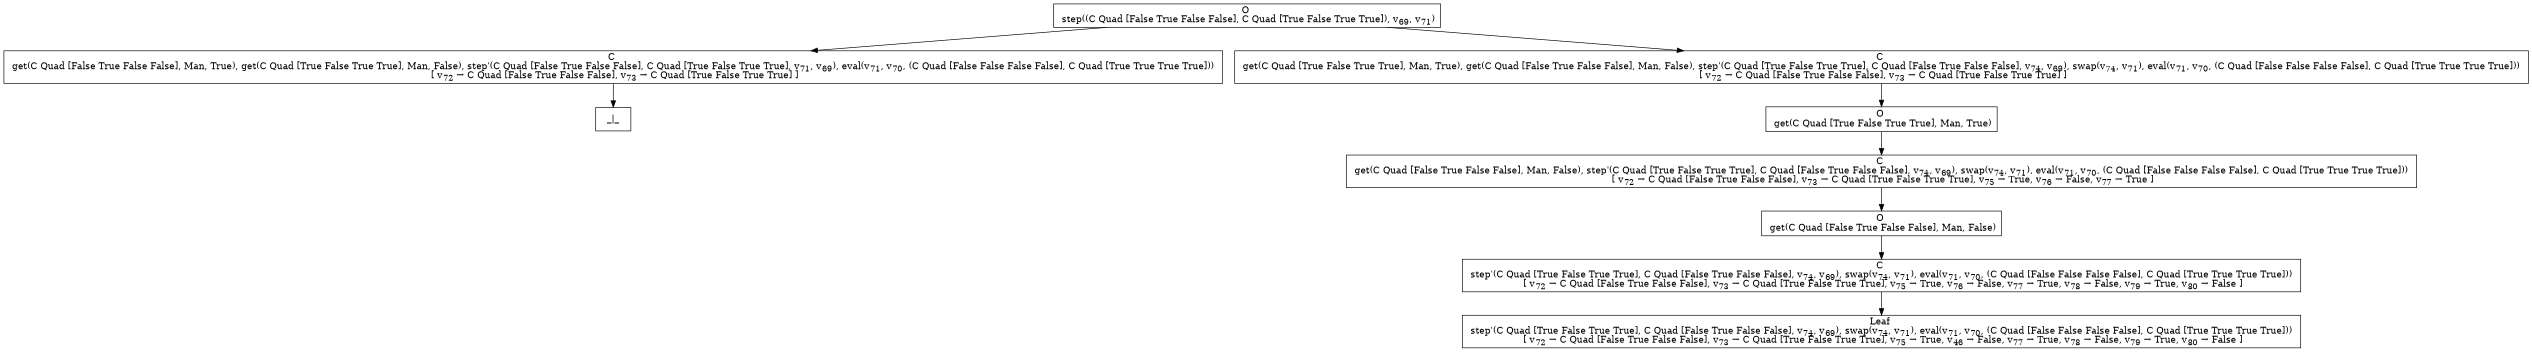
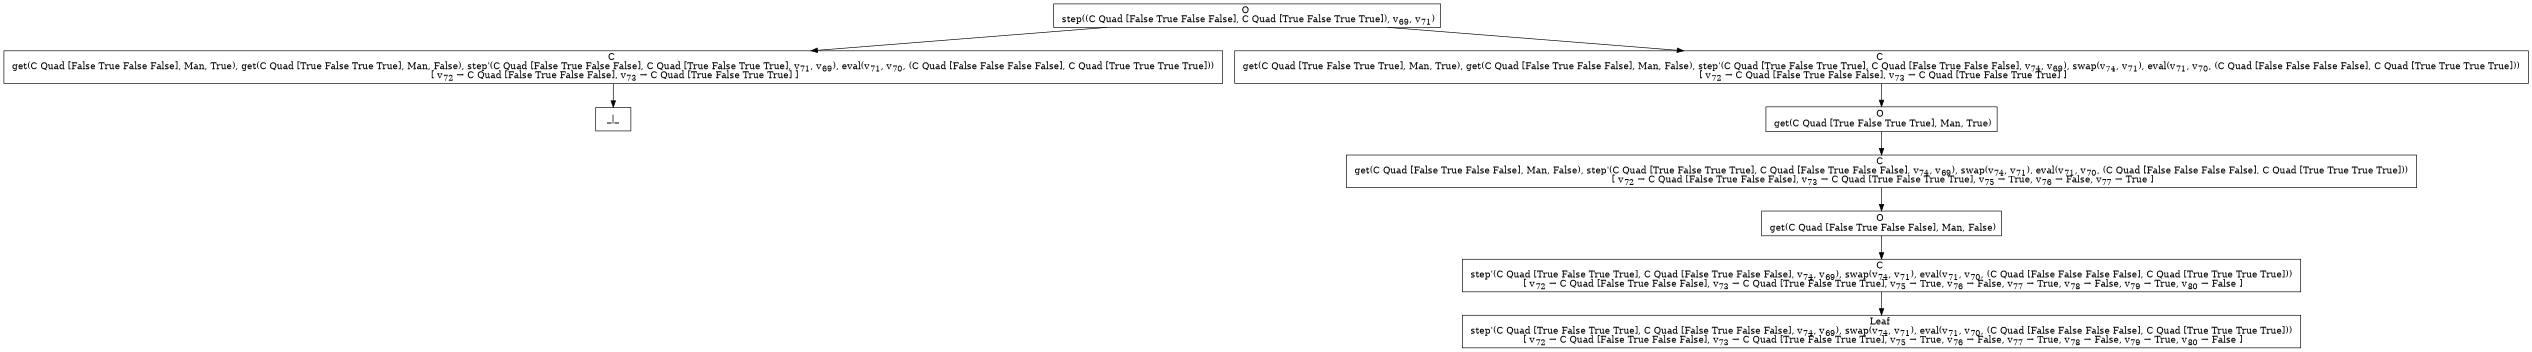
  digraph {
    rankdir=TB
    node [fillcolor=white shape=box style=filled]
    n1 [label=<O <BR/> step((C Quad [False True False False], C Quad [True False True True]), v<SUB>69</SUB>, v<SUB>71</SUB>)>]
    n2 [label=<C <BR/> get(C Quad [False True False False], Man, True), get(C Quad [True False True True], Man, False), step'(C Quad [False True False False], C Quad [True False True True], v<SUB>71</SUB>, v<SUB>69</SUB>), eval(v<SUB>71</SUB>, v<SUB>70</SUB>, (C Quad [False False False False], C Quad [True True True True])) <BR/>  [ v<SUB>72</SUB> &rarr; C Quad [False True False False], v<SUB>73</SUB> &rarr; C Quad [True False True True] ] >]
    n3 [label=<C <BR/> get(C Quad [True False True True], Man, True), get(C Quad [False True False False], Man, False), step'(C Quad [True False True True], C Quad [False True False False], v<SUB>74</SUB>, v<SUB>69</SUB>), swap(v<SUB>74</SUB>, v<SUB>71</SUB>), eval(v<SUB>71</SUB>, v<SUB>70</SUB>, (C Quad [False False False False], C Quad [True True True True])) <BR/>  [ v<SUB>72</SUB> &rarr; C Quad [False True False False], v<SUB>73</SUB> &rarr; C Quad [True False True True] ] >]
    n4 [label=<_|_>]
    n5 [label=<O <BR/> get(C Quad [True False True True], Man, True)>]
    n6 [label=<C <BR/> get(C Quad [False True False False], Man, False), step'(C Quad [True False True True], C Quad [False True False False], v<SUB>74</SUB>, v<SUB>69</SUB>), swap(v<SUB>74</SUB>, v<SUB>71</SUB>), eval(v<SUB>71</SUB>, v<SUB>70</SUB>, (C Quad [False False False False], C Quad [True True True True])) <BR/>  [ v<SUB>72</SUB> &rarr; C Quad [False True False False], v<SUB>73</SUB> &rarr; C Quad [True False True True], v<SUB>75</SUB> &rarr; True, v<SUB>76</SUB> &rarr; False, v<SUB>77</SUB> &rarr; True ] >]
    n7 [label=<O <BR/> get(C Quad [False True False False], Man, False)>]
    n8 [label=<C <BR/> step'(C Quad [True False True True], C Quad [False True False False], v<SUB>74</SUB>, v<SUB>69</SUB>), swap(v<SUB>74</SUB>, v<SUB>71</SUB>), eval(v<SUB>71</SUB>, v<SUB>70</SUB>, (C Quad [False False False False], C Quad [True True True True])) <BR/>  [ v<SUB>72</SUB> &rarr; C Quad [False True False False], v<SUB>73</SUB> &rarr; C Quad [True False True True], v<SUB>75</SUB> &rarr; True, v<SUB>76</SUB> &rarr; False, v<SUB>77</SUB> &rarr; True, v<SUB>78</SUB> &rarr; False, v<SUB>79</SUB> &rarr; True, v<SUB>80</SUB> &rarr; False ] >]
-   n9 [label=<Leaf <BR/> step'(C Quad [True False True True], C Quad [False True False False], v<SUB>74</SUB>, v<SUB>69</SUB>), swap(v<SUB>74</SUB>, v<SUB>71</SUB>), eval(v<SUB>71</SUB>, v<SUB>70</SUB>, (C Quad [False False False False], C Quad [True True True True])) <BR/>  [ v<SUB>72</SUB> &rarr; C Quad [False True False False], v<SUB>73</SUB> &rarr; C Quad [True False True True], v<SUB>75</SUB> &rarr; True, v<SUB>46</SUB> &rarr; False, v<SUB>77</SUB> &rarr; True, v<SUB>78</SUB> &rarr; False, v<SUB>79</SUB> &rarr; True, v<SUB>80</SUB> &rarr; False ] >]
+   n9 [label=<Leaf <BR/> step'(C Quad [True False True True], C Quad [False True False False], v<SUB>74</SUB>, v<SUB>69</SUB>), swap(v<SUB>74</SUB>, v<SUB>71</SUB>), eval(v<SUB>71</SUB>, v<SUB>70</SUB>, (C Quad [False False False False], C Quad [True True True True])) <BR/>  [ v<SUB>72</SUB> &rarr; C Quad [False True False False], v<SUB>73</SUB> &rarr; C Quad [True False True True], v<SUB>75</SUB> &rarr; True, v<SUB>76</SUB> &rarr; False, v<SUB>77</SUB> &rarr; True, v<SUB>78</SUB> &rarr; False, v<SUB>79</SUB> &rarr; True, v<SUB>80</SUB> &rarr; False ] >]
    n1 -> n2
    n1 -> n3
    n2 -> n4
    n3 -> n5
    n5 -> n6
    n6 -> n7
    n7 -> n8
    n8 -> n9
  }
